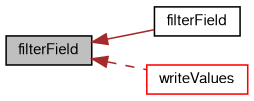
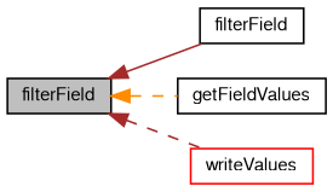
  digraph {
    rankdir=LR
    node [color=black fontname=FreeSans fontsize=10 shape=record]
    edge [color=brown dir=back fontname=FreeSans fontsize=10 labelfontname=FreeSans labelfontsize=10 style=dashed]
    n1 [fillcolor=grey75 fontcolor=black height=0.2 label=filterField style=filled width=0.4]
    n2 [height=0.2 label=filterField width=0.4]
+   n3 [height=0.2 label=getFieldValues width=0.4]
    n4 [color=red height=0.2 label=writeValues width=0.4]
    n1 -> n2 [style=solid]
+   n1 -> n3 [color=darkorange]
    n1 -> n4
  }
